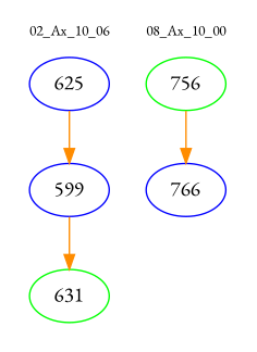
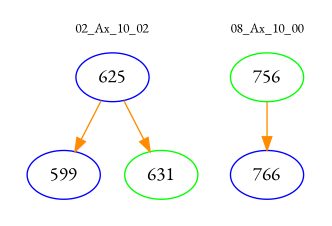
  digraph {
    fontname="EB Garamond"
    node [color=blue fontname="EB Garamond"]
    edge [color=darkorange fontname="EB Garamond"]
    n1 [label=625]
    n2 [label=599]
    n3 [color=green label=631]
    n4 [color=green label=756]
    n5 [label=766]
    subgraph cluster_1 {
      color=white
      fontsize=10
-     label="02_Ax_10_06"
+     label="02_Ax_10_02"
      n1
      n2
      n3
    }
    subgraph cluster_2 {
      color=white
      fontsize=10
      label="08_Ax_10_00"
      n4
      n5
    }
    n1 -> n2
-   n2 -> n3
+   n1 -> n3
    n4 -> n5
  }
